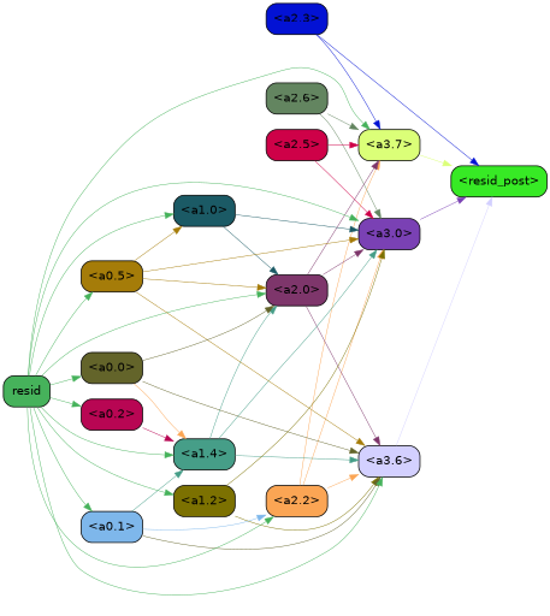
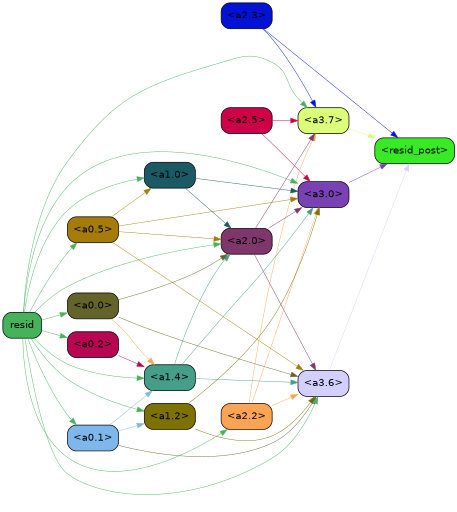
  strict digraph {
    rankdir=LR
    splines=true
    node [color=black fontname=Helvetica shape=box style="filled, rounded"]
    edge [color="#46b25b" penwidth=0.6]
    "<a3.7>" [fillcolor="#dbff78"]
    "<resid_post>" [fillcolor="#37ea25"]
    "<a3.6>" [fillcolor="#d3d0ff"]
    "<a3.0>" [fillcolor="#7a41b4"]
    "<a2.3>" [fillcolor="#0312d4"]
-   "<a2.6>" [fillcolor="#638560"]
    "<a2.5>" [fillcolor="#ce0148"]
    "<a2.2>" [fillcolor="#fba554"]
    "<a2.0>" [fillcolor="#7e366b"]
    "<a1.4>" [fillcolor="#469e88"]
    "<a1.2>" [fillcolor="#7c7101"]
    "<a0.1>" [fillcolor="#7eb7eb"]
    n13 [fillcolor="#46b25b" label=resid]
    "<a1.0>" [fillcolor="#1b5a65"]
    "<a0.5>" [fillcolor="#a57c09"]
    "<a0.0>" [fillcolor="#63642a"]
    "<a0.2>" [fillcolor="#b80653"]
    "<a3.7>" -> "<resid_post>" [color="#dbff78"]
    "<a3.6>" -> "<resid_post>" [color="#d3d0ff"]
    "<a3.0>" -> "<resid_post>" [color="#7a41b4"]
    "<a2.3>" -> "<a3.7>" [color="#0312d4"]
    "<a2.3>" -> "<resid_post>" [color="#0312d4"]
-   "<a2.6>" -> "<a3.7>" [color="#638560"]
-   "<a2.6>" -> "<a3.0>" [color="#638560"]
    "<a2.5>" -> "<a3.7>" [color="#ce0148"]
    "<a2.5>" -> "<a3.0>" [color="#ce0148"]
    "<a2.2>" -> "<a3.7>" [color="#fba554"]
    "<a2.2>" -> "<a3.6>" [color="#fba554"]
    "<a2.2>" -> "<a3.0>" [color="#fba554"]
    "<a2.0>" -> "<a3.7>" [color="#7e366b"]
    "<a2.0>" -> "<a3.6>" [color="#7e366b"]
    "<a2.0>" -> "<a3.0>" [color="#7e366b"]
    "<a1.4>" -> "<a3.6>" [color="#469e88"]
    "<a1.4>" -> "<a3.0>" [color="#469e88"]
    "<a1.4>" -> "<a2.0>" [color="#469e88"]
    "<a1.2>" -> "<a3.6>" [color="#7c7101"]
    "<a1.2>" -> "<a3.0>" [color="#7c7101"]
    "<a0.1>" -> "<a3.6>" [color="#63642a"]
-   "<a0.1>" -> "<a1.4>" [color="#469e88"]
-   "<a0.1>" -> "<a2.2>" [color="#7eb7eb"]
+   "<a0.1>" -> "<a1.4>" [color="#7eb7eb"]
+   "<a0.1>" -> "<a1.2>" [color="#7eb7eb"]
    n13 -> "<a3.7>"
    n13 -> "<a3.6>"
    n13 -> "<a3.0>"
    n13 -> "<a2.2>"
    n13 -> "<a2.0>"
    n13 -> "<a1.4>"
    n13 -> "<a1.2>"
    n13 -> "<a0.1>"
    n13 -> "<a1.0>"
    n13 -> "<a0.5>"
    n13 -> "<a0.0>"
    n13 -> "<a0.2>"
    "<a1.0>" -> "<a3.0>" [color="#1b5a65"]
    "<a1.0>" -> "<a2.0>" [color="#1b5a65"]
    "<a0.5>" -> "<a3.6>" [color="#a57c09"]
    "<a0.5>" -> "<a3.0>" [color="#a57c09"]
    "<a0.5>" -> "<a2.0>" [color="#a57c09"]
    "<a0.5>" -> "<a1.0>" [color="#a57c09"]
    "<a0.0>" -> "<a3.6>" [color="#63642a"]
    "<a0.0>" -> "<a2.0>" [color="#63642a"]
    "<a0.0>" -> "<a1.4>" [color="#fba554"]
    "<a0.2>" -> "<a1.4>" [color="#b80653"]
  }
